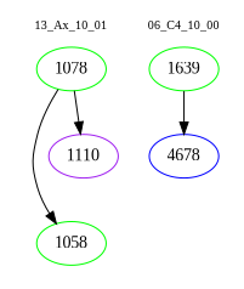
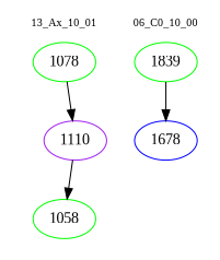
  digraph {
    fontname="Liberation Serif"
    node [color=green fontname="Liberation Serif"]
    edge [color=black fontname="Liberation Serif"]
    n1 [label=1078]
    n2 [label=1058]
    n3 [color=purple label=1110]
-   n4 [label=1639]
-   n5 [color=blue label=4678]
+   n4 [label=1839]
+   n5 [color=blue label=1678]
    subgraph cluster_1 {
      color=white
      fontsize=10
      label="13_Ax_10_01"
      n1
      n2
      n3
    }
    subgraph cluster_2 {
      color=white
      fontsize=10
-     label="06_C4_10_00"
+     label="06_C0_10_00"
      n4
      n5
    }
-   n1 -> n2
+   n3 -> n2
    n1 -> n3
    n4 -> n5
  }
